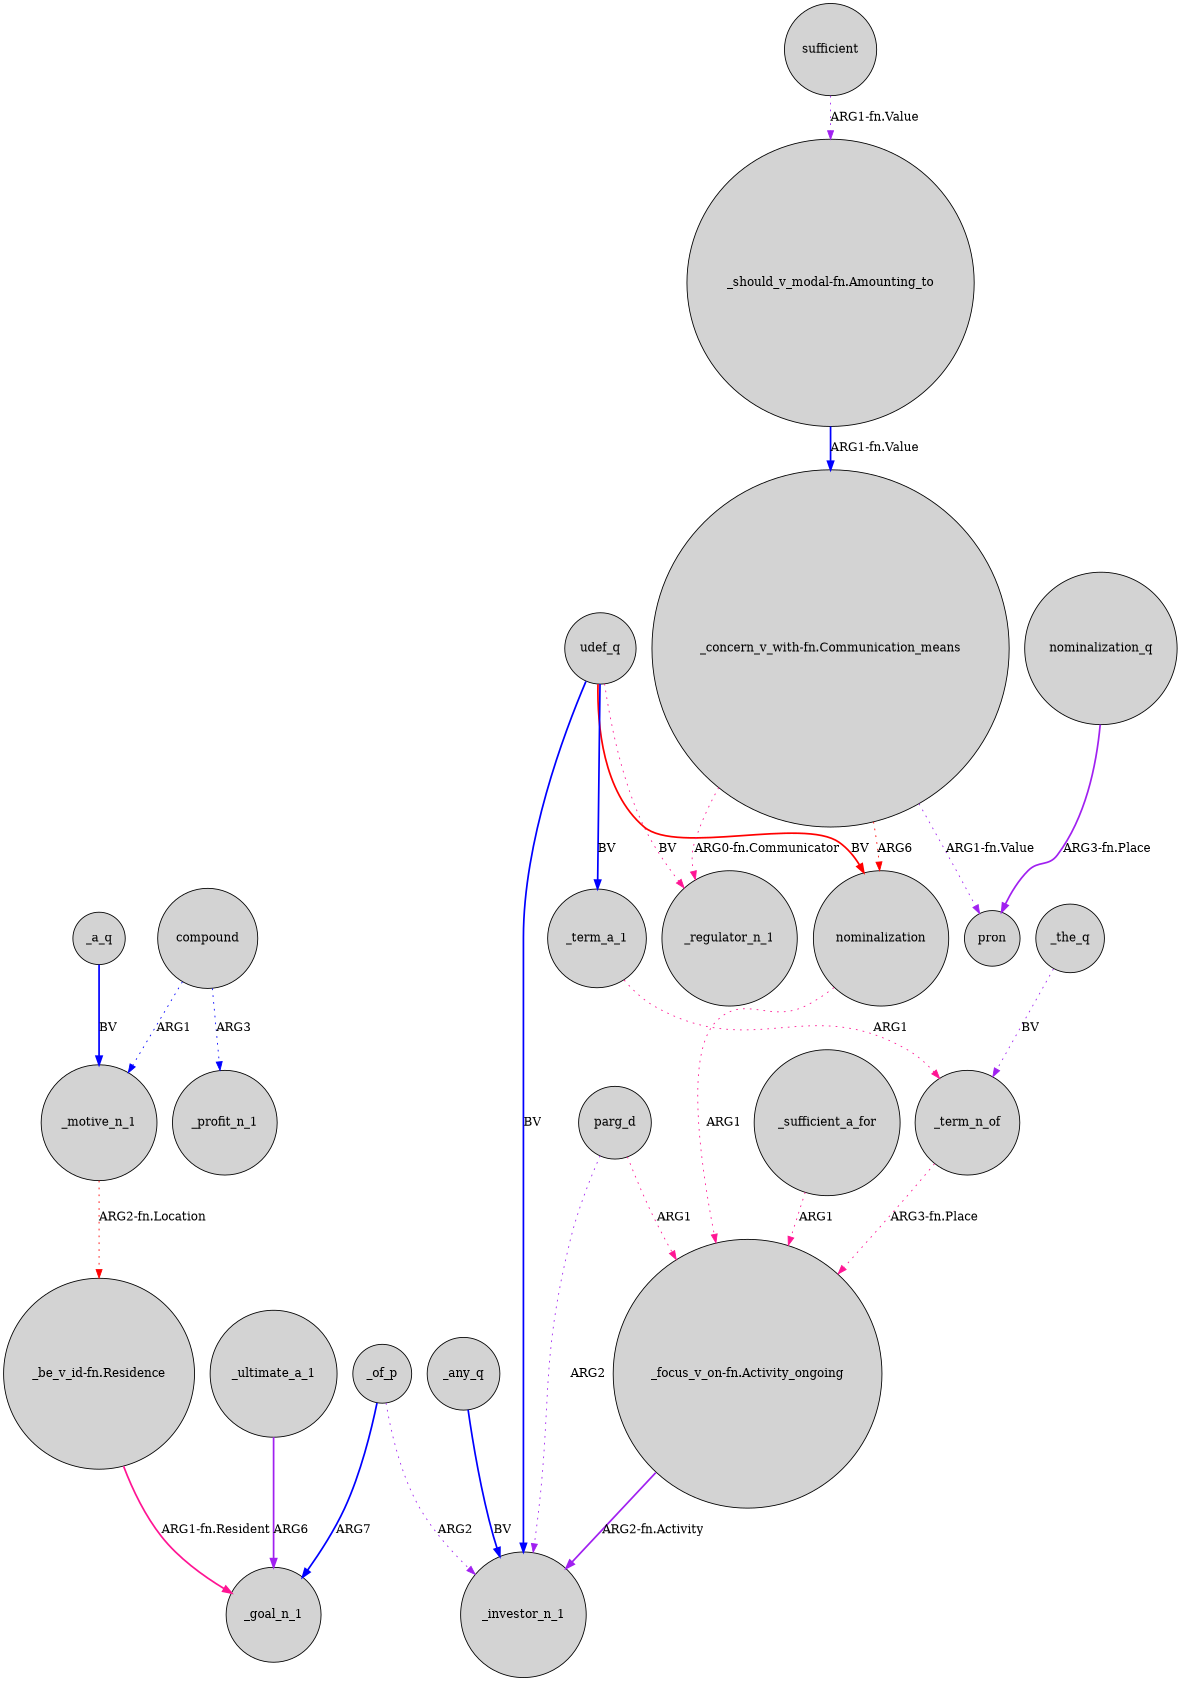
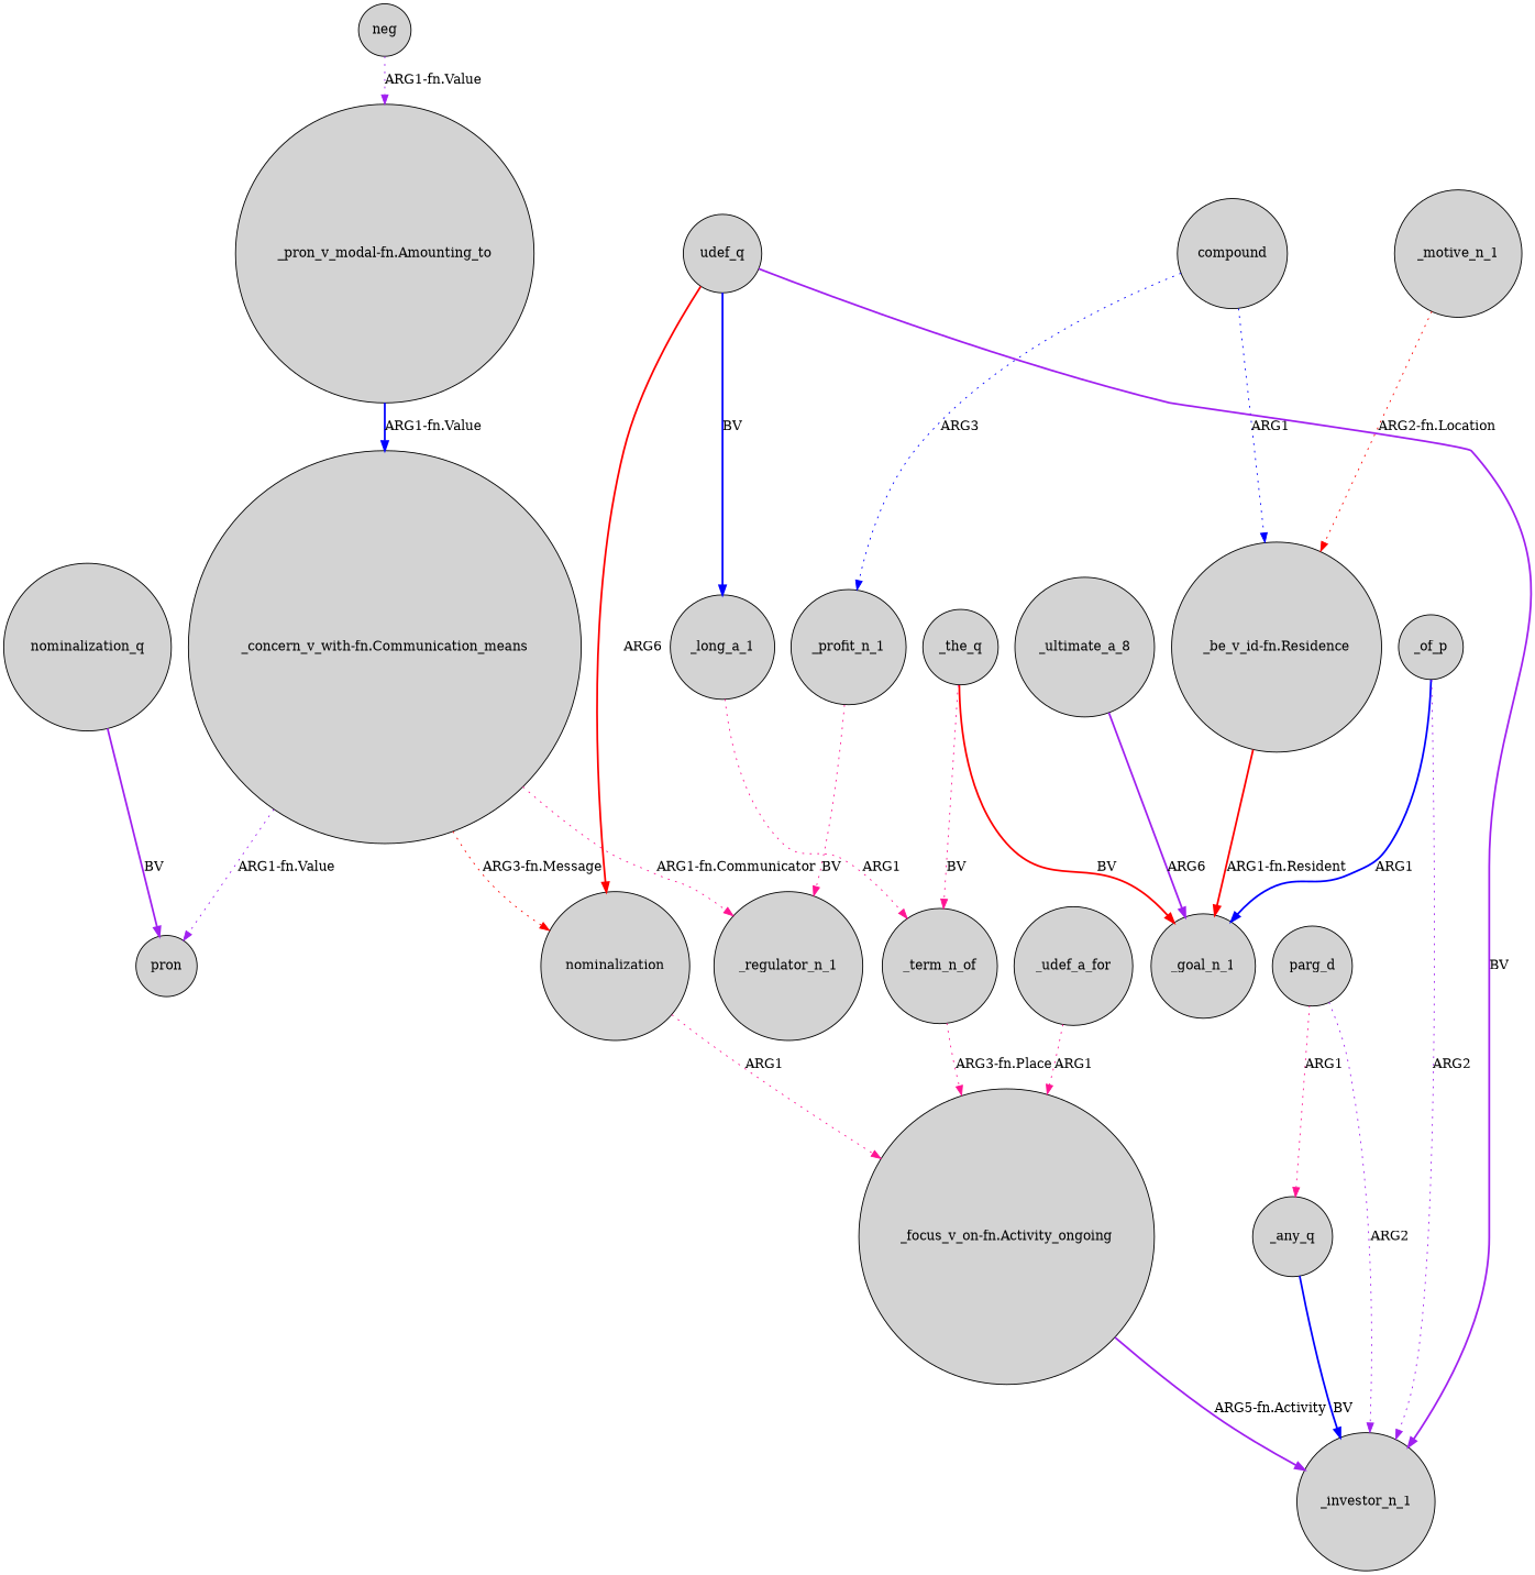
  digraph {
    node [shape=circle style=filled]
    edge [color=blue style=dotted]
    compound
    _motive_n_1
    _profit_n_1
    "_be_v_id-fn.Residence"
    _the_q
    _goal_n_1
    _term_n_of
    "_focus_v_on-fn.Activity_ongoing"
    udef_q
    _regulator_n_1
    nominalization
    _investor_n_1
-   _long_a_1 [label=_term_a_1]
-   neg [label=sufficient]
-   "_should_v_modal-fn.Amounting_to"
+   _long_a_1
+   neg
+   "_should_v_modal-fn.Amounting_to" [label="_pron_v_modal-fn.Amounting_to"]
    "_concern_v_with-fn.Communication_means"
    pron
    _of_p
    _any_q
-   _a_q
    parg_d
    n22 [label=nominalization_q]
-   _sufficient_a_for
-   _ultimate_a_1
-   compound -> _motive_n_1 [label=ARG1]
+   _sufficient_a_for [label=_udef_a_for]
+   _ultimate_a_1 [label=_ultimate_a_8]
+   compound -> "_be_v_id-fn.Residence" [label=ARG1]
    compound -> _profit_n_1 [label=ARG3]
    _motive_n_1 -> "_be_v_id-fn.Residence" [color=red label="ARG2-fn.Location"]
-   "_be_v_id-fn.Residence" -> _goal_n_1 [color=deeppink label="ARG1-fn.Resident" style=bold]
-   _the_q -> _term_n_of [color=purple label=BV]
+   "_be_v_id-fn.Residence" -> _goal_n_1 [color=red label="ARG1-fn.Resident" style=bold]
+   _the_q -> _goal_n_1 [color=red label=BV style=bold]
+   _the_q -> _term_n_of [color=deeppink label=BV]
    _term_n_of -> "_focus_v_on-fn.Activity_ongoing" [color=deeppink label="ARG3-fn.Place"]
-   "_focus_v_on-fn.Activity_ongoing" -> _investor_n_1 [color=purple label="ARG2-fn.Activity" style=bold]
-   udef_q -> _regulator_n_1 [color=deeppink label=BV]
-   udef_q -> nominalization [color=red label=BV style=bold]
-   udef_q -> _investor_n_1 [label=BV style=bold]
+   "_focus_v_on-fn.Activity_ongoing" -> _investor_n_1 [color=purple label="ARG5-fn.Activity" style=bold]
+   _profit_n_1 -> _regulator_n_1 [color=deeppink label=BV]
+   udef_q -> nominalization [color=red label=ARG6 style=bold]
+   udef_q -> _investor_n_1 [color=purple label=BV style=bold]
    udef_q -> _long_a_1 [label=BV style=bold]
    nominalization -> "_focus_v_on-fn.Activity_ongoing" [color=deeppink label=ARG1]
    _long_a_1 -> _term_n_of [color=deeppink label=ARG1]
    neg -> "_should_v_modal-fn.Amounting_to" [color=purple label="ARG1-fn.Value"]
    "_should_v_modal-fn.Amounting_to" -> "_concern_v_with-fn.Communication_means" [label="ARG1-fn.Value" style=bold]
-   "_concern_v_with-fn.Communication_means" -> _regulator_n_1 [color=deeppink label="ARG0-fn.Communicator"]
-   "_concern_v_with-fn.Communication_means" -> nominalization [color=red label=ARG6]
+   "_concern_v_with-fn.Communication_means" -> _regulator_n_1 [color=deeppink label="ARG1-fn.Communicator"]
+   "_concern_v_with-fn.Communication_means" -> nominalization [color=red label="ARG3-fn.Message"]
    "_concern_v_with-fn.Communication_means" -> pron [color=purple label="ARG1-fn.Value"]
-   _of_p -> _goal_n_1 [label=ARG7 style=bold]
+   _of_p -> _goal_n_1 [label=ARG1 style=bold]
    _of_p -> _investor_n_1 [color=purple label=ARG2]
    _any_q -> _investor_n_1 [label=BV style=bold]
-   _a_q -> _motive_n_1 [label=BV style=bold]
-   parg_d -> "_focus_v_on-fn.Activity_ongoing" [color=deeppink label=ARG1]
+   parg_d -> _any_q [color=deeppink label=ARG1]
    parg_d -> _investor_n_1 [color=purple label=ARG2]
-   n22 -> pron [color=purple label="ARG3-fn.Place" style=bold]
+   n22 -> pron [color=purple label=BV style=bold]
    _sufficient_a_for -> "_focus_v_on-fn.Activity_ongoing" [color=deeppink label=ARG1]
    _ultimate_a_1 -> _goal_n_1 [color=purple label=ARG6 style=bold]
  }
